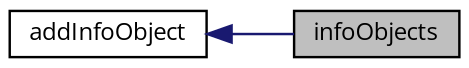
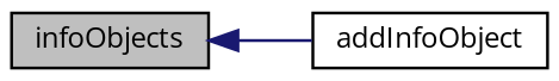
  digraph {
    rankdir=LR
    fontname="Open Sans"
    node [color=black fontname="Open Sans" fontsize=10 shape=record]
    n1 [fillcolor=grey75 fontcolor=black height=0.2 label=infoObjects style=filled width=0.4]
    n2 [height=0.2 label=addInfoObject width=0.4]
-   n2 -> n1 [color=midnightblue dir=back fontname="Open Sans" fontsize=10 labelfontname=Helvetica labelfontsize=10 style=solid]
+   n1 -> n2 [color=midnightblue dir=back fontname="Open Sans" fontsize=10 labelfontname=Helvetica labelfontsize=10 style=solid]
  }
